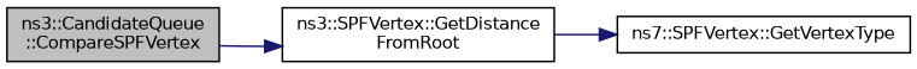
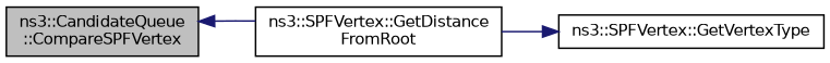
  digraph {
    rankdir=LR
    node [color=black fillcolor=white fontname=Helvetica fontsize=10 shape=record style=filled]
    edge [color=midnightblue fontname=Helvetica fontsize=10 labelfontname=Helvetica labelfontsize=10 style=solid]
    n1 [fillcolor=grey75 fontcolor=black height=0.2 label="ns3::CandidateQueue\l::CompareSPFVertex" width=0.4]
    n2 [height=0.2 label="ns3::SPFVertex::GetDistance\lFromRoot" width=0.4]
-   n3 [height=0.2 label="ns7::SPFVertex::GetVertexType" width=0.4]
-   n1 -> n2
+   n3 [height=0.2 label="ns3::SPFVertex::GetVertexType" width=0.4]
+   n2 -> n1
    n2 -> n3
  }
